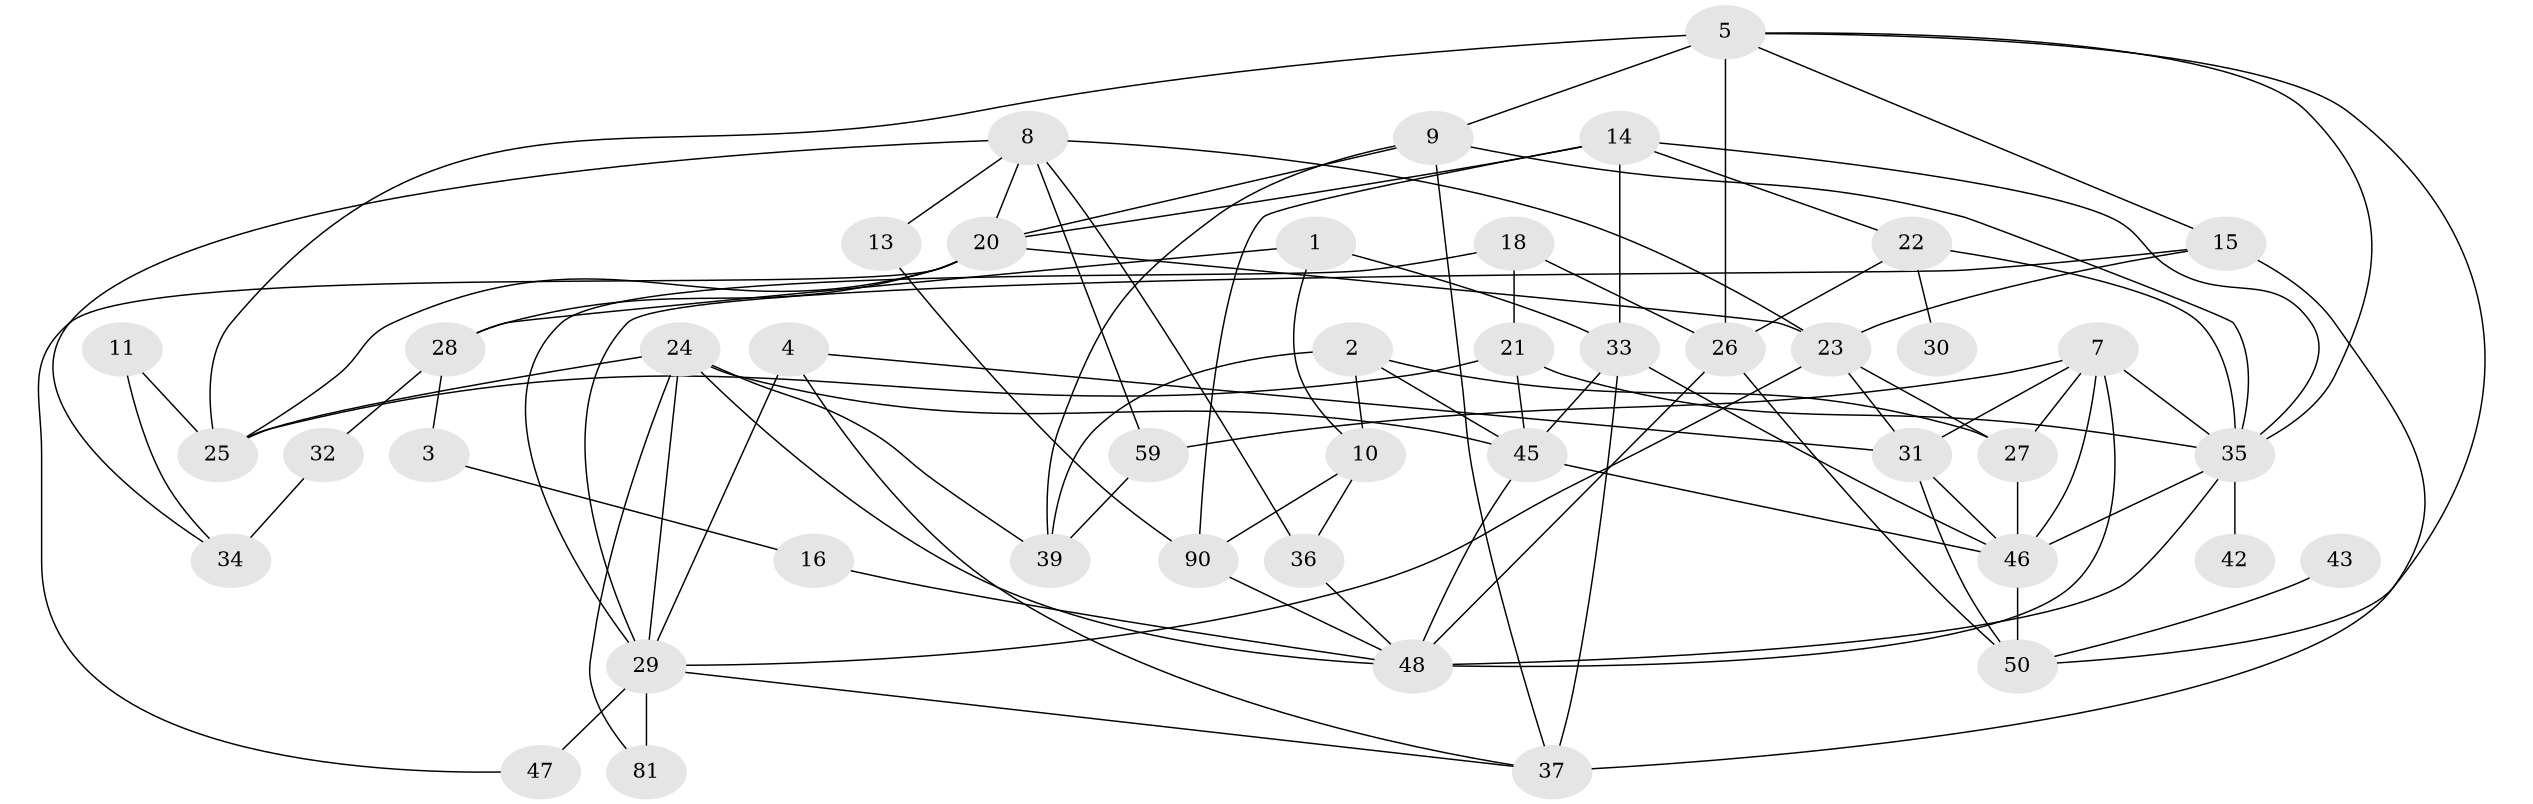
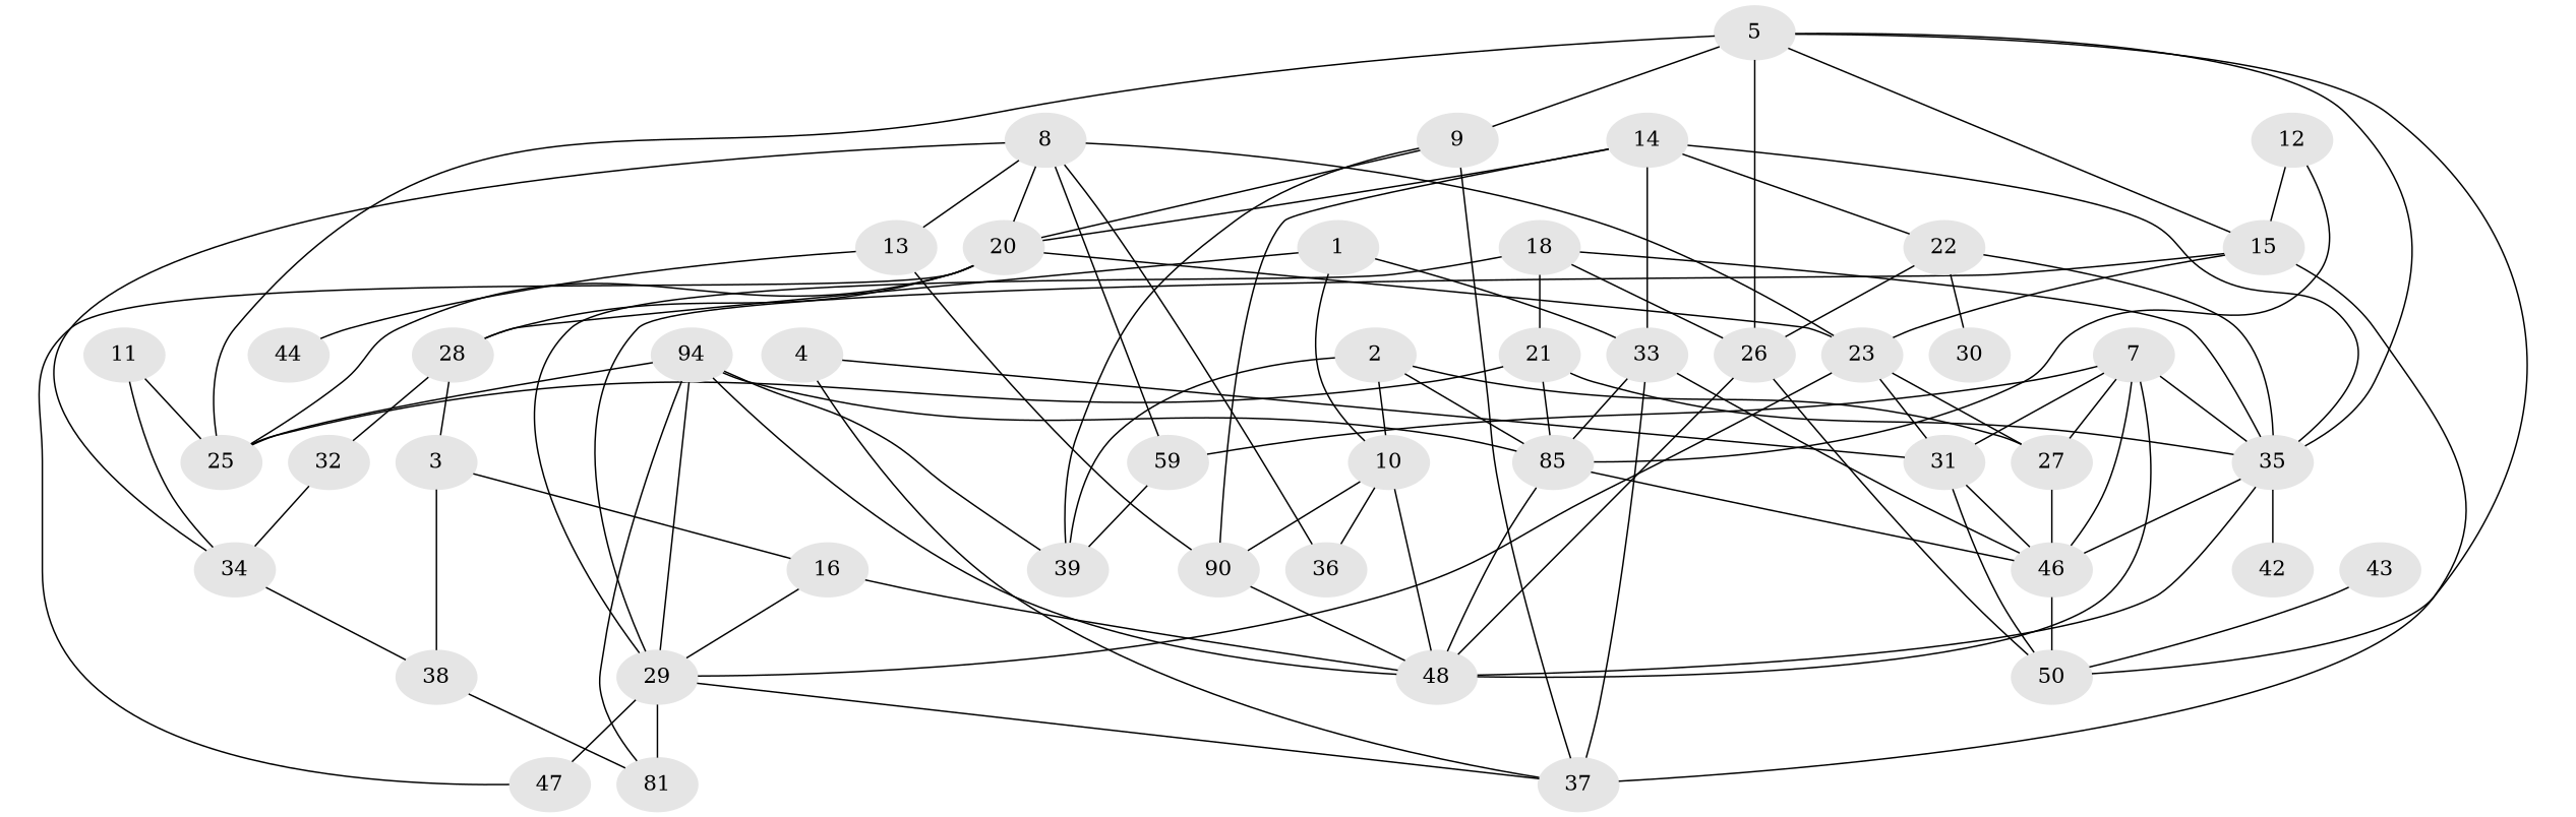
  graph {
    node [color=gray90 style=filled]
    edge [weight=1.0]
    1
    10
    28
    33
    36
    n6 [label=90]
    3
    32
-   45
+   45 [label=85]
    37
    46
    2
    27
    39
    16
+   38
    20
    25
    23
    47
    48
    29
    n23 [label=81]
    4
    31
    50
    5
    9
    15
    35
    26
    42
    22
    30
    7
    n36 [label=59]
    8
    13
    34
+   44
    11
+   12
    14
    18
    21
-   24
+   24 [label=94]
    43
    1 -- 10
    1 -- 28
    1 -- 33
    10 -- 36
    10 -- n6
    28 -- 3
    28 -- 32
    33 -- 45
    33 -- 37
    33 -- 46
-   36 -- 48
+   10 -- 48
    n6 -- 48
    3 -- 16
+   3 -- 38
    32 -- 34
    45 -- 46
    45 -- 48 [weight=2.0]
    46 -- 50
    2 -- 10
    2 -- 45
    2 -- 27
    2 -- 39
    27 -- 46
    16 -- 48
-   4 -- 29
+   16 -- 29
+   38 -- n23
    20 -- 28
    20 -- 25
    20 -- 23
    20 -- 47
    23 -- 27
    23 -- 29
    23 -- 31
    29 -- 37
    29 -- 47 [weight=2.0]
    29 -- n23 [weight=2.0]
    4 -- 37
    4 -- 31
    31 -- 46
    31 -- 50
    5 -- 25
    5 -- 50
    5 -- 9
    5 -- 15
    5 -- 35
    5 -- 26 [weight=2.0]
    9 -- 37
    9 -- 39
    9 -- 20
    15 -- 37
    15 -- 23
    15 -- 29
    35 -- 46 [weight=2.0]
    35 -- 48
    35 -- 42
    26 -- 48
    26 -- 50
    22 -- 35
    22 -- 26
    22 -- 30
    7 -- 46 [weight=2.0]
    7 -- 27 [weight=2.0]
    7 -- 48
    7 -- 31
    7 -- 35
    7 -- n36
    n36 -- 39
    8 -- 36
    8 -- 20
    8 -- 23
    8 -- n36
    8 -- 13
    8 -- 34
    13 -- n6
+   13 -- 44
+   34 -- 38
    11 -- 25
    11 -- 34
+   12 -- 45
+   12 -- 15
    14 -- 33
    14 -- n6
    14 -- 20
    14 -- 35
    14 -- 22
    18 -- 29 [weight=2.0]
-   9 -- 35
+   18 -- 35
    18 -- 26
    18 -- 21
    21 -- 45 [weight=2.0]
    21 -- 25
    21 -- 35
    24 -- 45
    24 -- 39
    24 -- 25
    24 -- 48
    24 -- 29
    24 -- n23
    43 -- 50
  }
